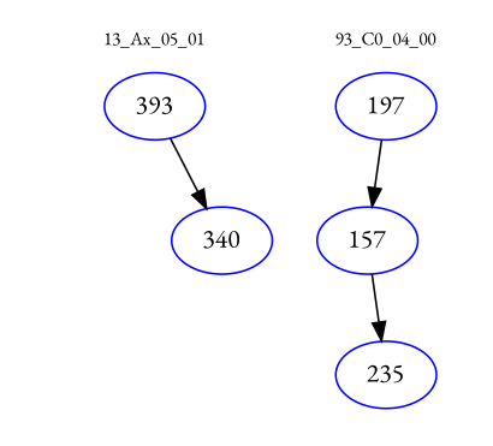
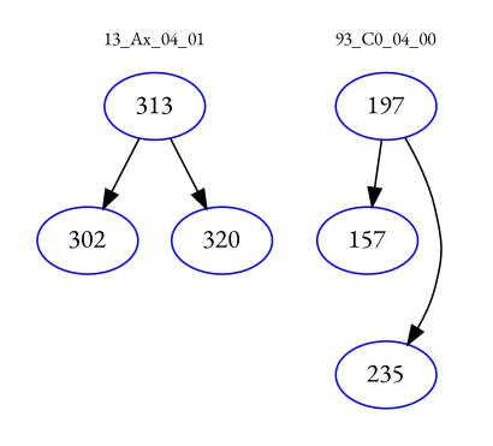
  digraph {
    fontname="EB Garamond"
    node [color=blue fontname="EB Garamond"]
    edge [color=black fontname="EB Garamond"]
-   n1 [label=393]
-   n3 [label=340]
+   n1 [label=313]
+   n2 [label=302]
+   n3 [label=320]
    n4 [label=197]
    n5 [label=157]
    n6 [label=235]
    subgraph cluster_1 {
      color=white
      fontsize=10
-     label="13_Ax_05_01"
+     label="13_Ax_04_01"
      n1
+     n2
      n3
    }
    subgraph cluster_2 {
      color=white
      fontsize=10
      label="93_C0_04_00"
      n4
      n5
      n6
    }
+   n1 -> n2
    n1 -> n3
    n4 -> n5
-   n5 -> n6
+   n4 -> n6
  }
